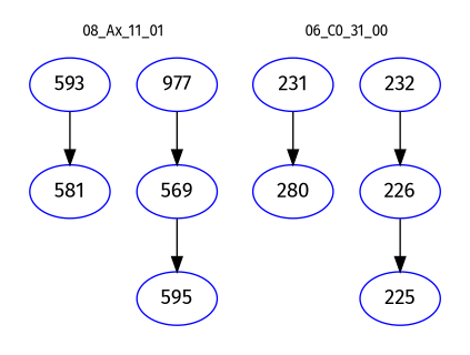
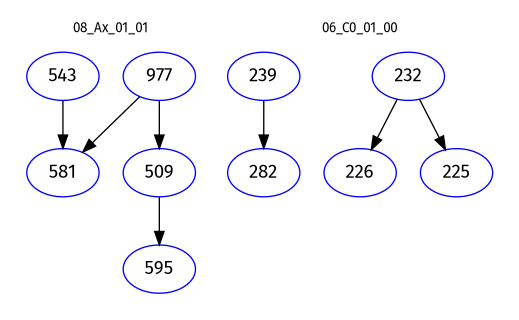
  digraph {
    fontname="Fira Sans"
    node [color=blue fontname="Fira Sans"]
    edge [color=black fontname="Fira Sans"]
    n1 [label=977]
-   n2 [label=569]
+   n2 [label=509]
    n3 [label=581]
    n4 [label=595]
-   n5 [label=593]
+   n5 [label=543]
    n6 [label=232]
    n7 [label=226]
-   n8 [label=231]
+   n8 [label=239]
    n9 [label=225]
-   n10 [label=280]
+   n10 [label=282]
    subgraph cluster_1 {
      color=white
      fontsize=10
-     label="08_Ax_11_01"
+     label="08_Ax_01_01"
      n1
      n2
      n3
      n4
      n5
    }
    subgraph cluster_2 {
      color=white
      fontsize=10
-     label="06_C0_31_00"
+     label="06_C0_01_00"
      n6
      n7
      n8
      n9
      n10
    }
    n1 -> n2
+   n1 -> n3
    n2 -> n4
    n5 -> n3
    n6 -> n7
-   n7 -> n9
+   n6 -> n9
    n8 -> n10
  }
